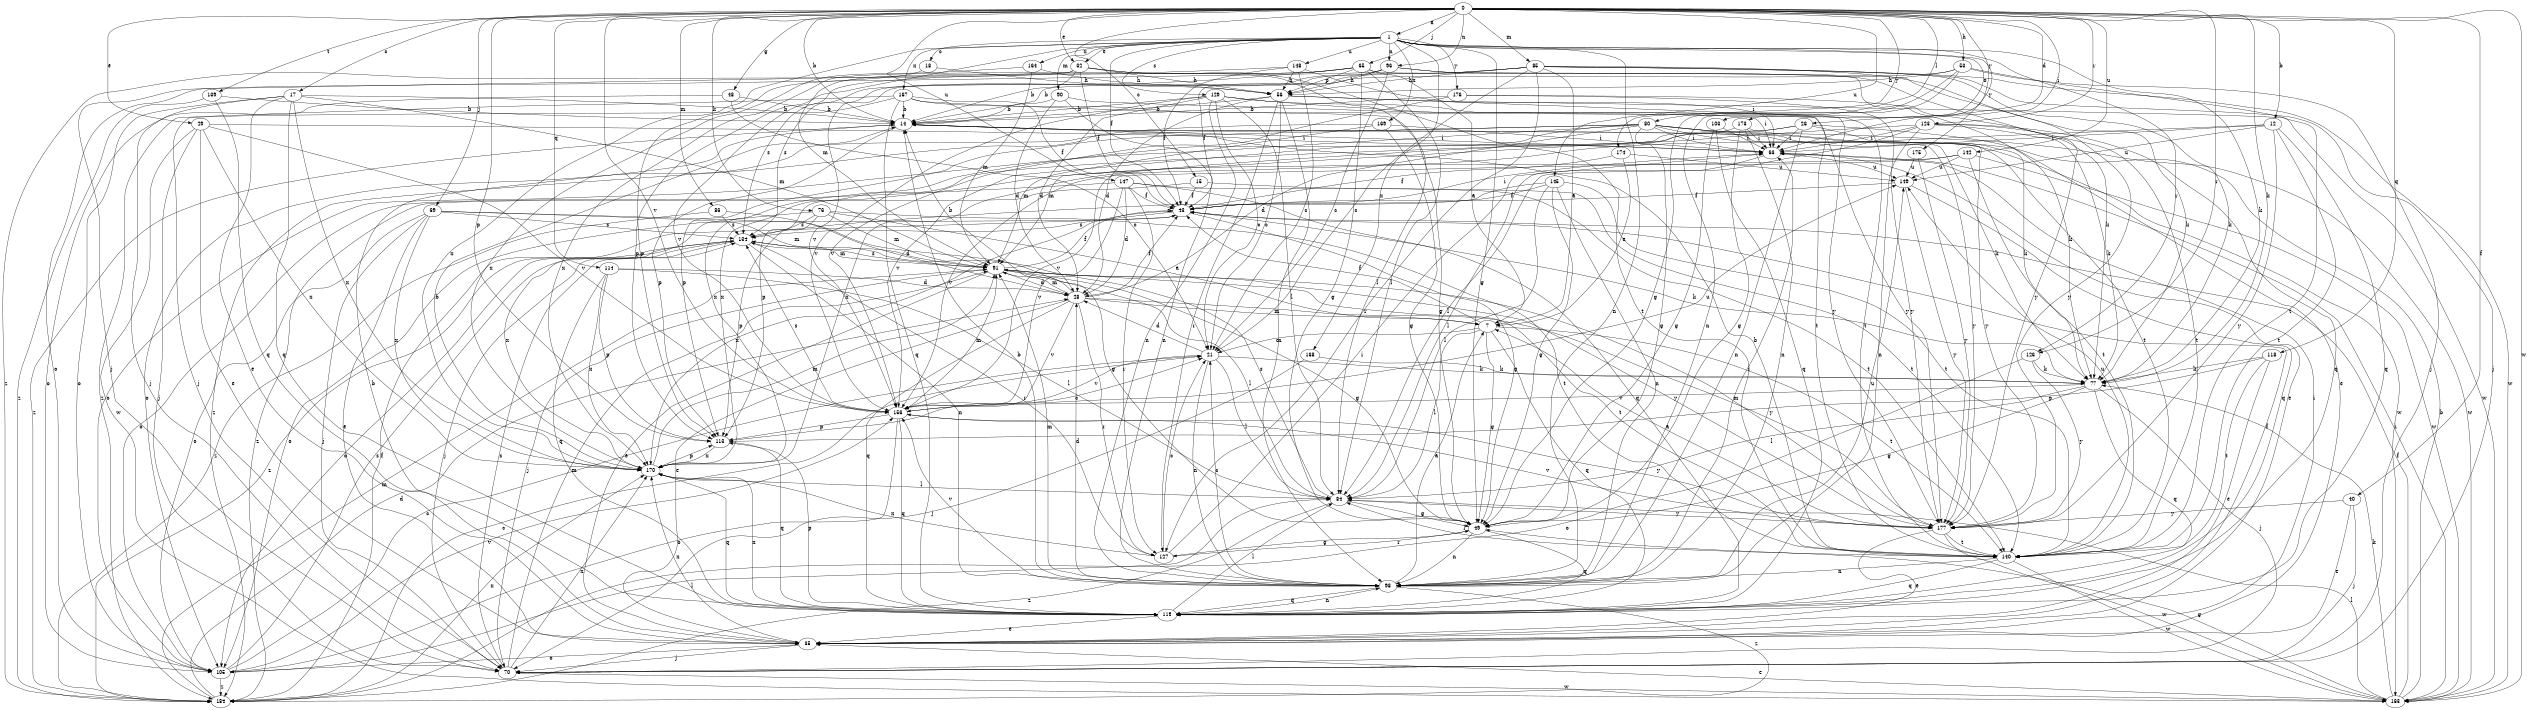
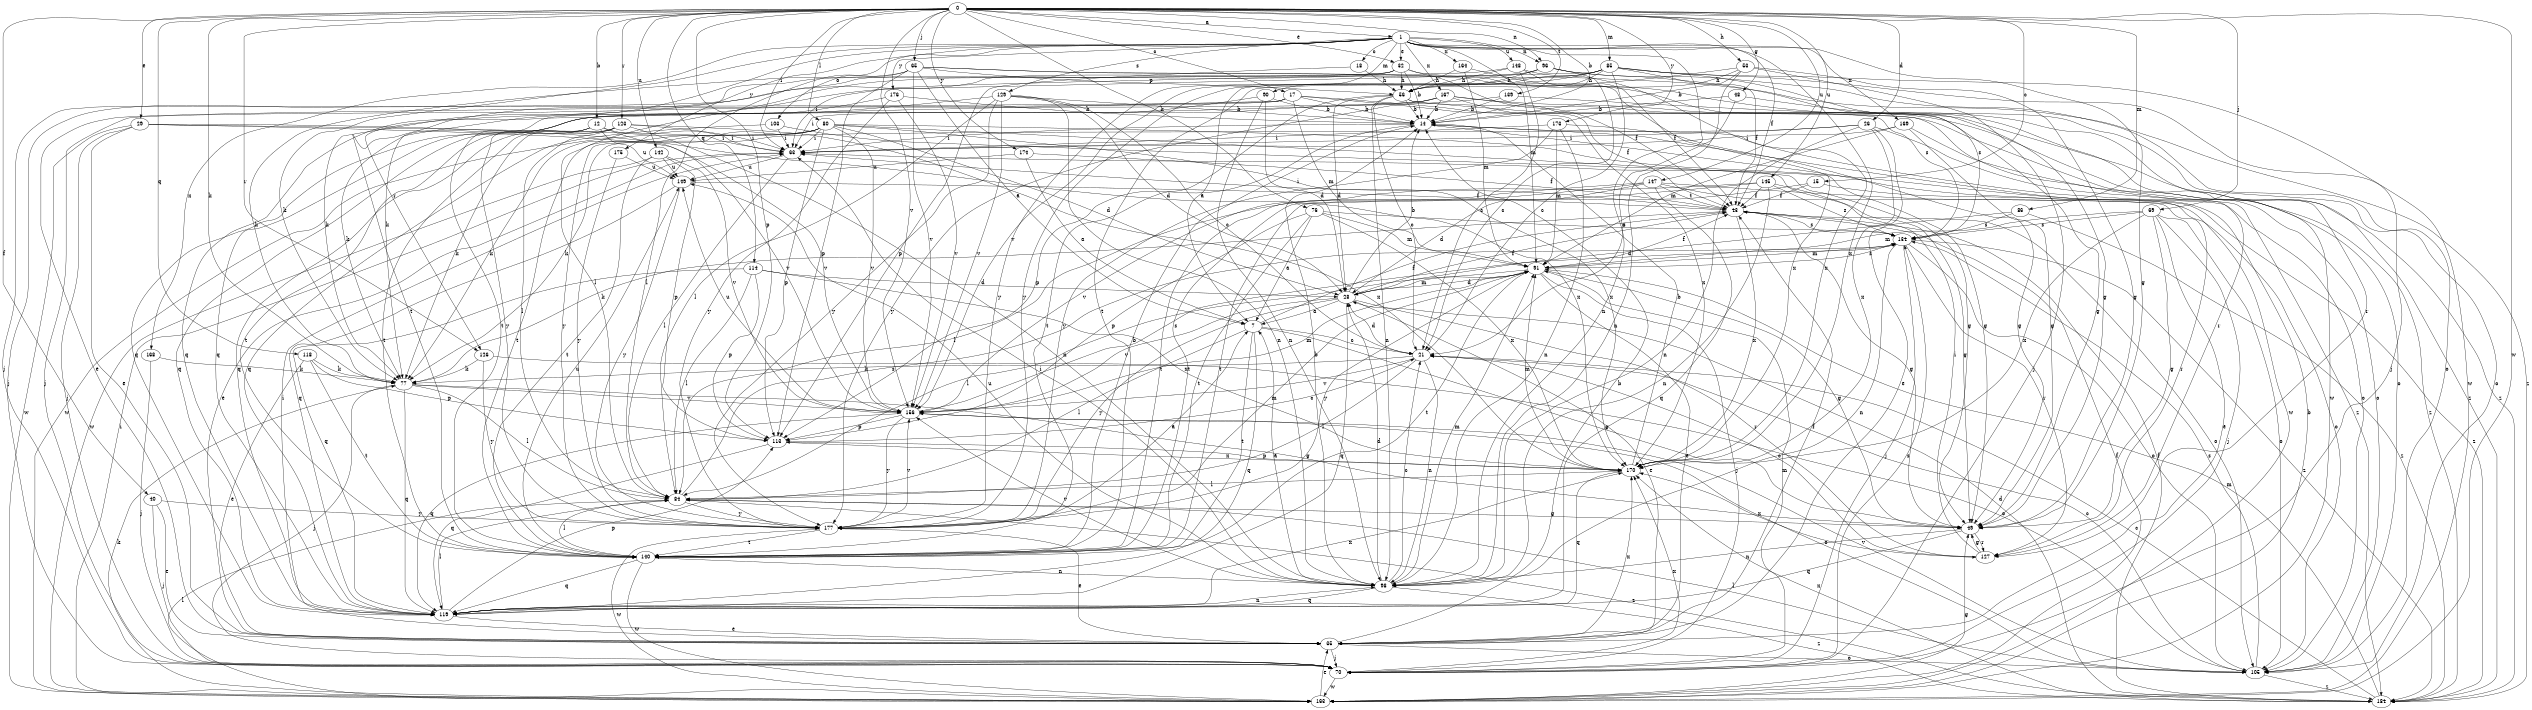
  strict digraph {
    0
    1
    12
    14
    15
    17
    26
    29
    32
    40
    48
    53
    63
    65
    69
    76
    77
    80
    85
    86
    96
    113
    114
    118
    123
    126
    139
    142
    145
    147
    156
    163
    173
    174
    18
    43
    49
    90
    91
    98
    103
    129
    148
    164
    167
    168
    169
    170
    175
    176
    149
    119
    140
    177
    184
    35
    70
    105
    56
    84
    21
    28
    127
    7
    134
    0 -> 1 [label=a]
    0 -> 12 [label=b]
    0 -> 14 [label=b]
    0 -> 15 [label=c]
    0 -> 17 [label=c]
    0 -> 26 [label=d]
    0 -> 29 [label=e]
    0 -> 32 [label=e]
    0 -> 40 [label=f]
    0 -> 48 [label=g]
    0 -> 53 [label=h]
    0 -> 63 [label=i]
    0 -> 65 [label=j]
    0 -> 69 [label=j]
    0 -> 76 [label=k]
    0 -> 77 [label=k]
    0 -> 80 [label=l]
    0 -> 85 [label=m]
    0 -> 86 [label=m]
    0 -> 96 [label=n]
    0 -> 113 [label=p]
    0 -> 114 [label=q]
    0 -> 118 [label=q]
    0 -> 123 [label=r]
    0 -> 126 [label=r]
    0 -> 139 [label=t]
    0 -> 142 [label=u]
    0 -> 145 [label=u]
    0 -> 147 [label=u]
    0 -> 156 [label=v]
    0 -> 163 [label=w]
    0 -> 173 [label=y]
    0 -> 174 [label=y]
    1 -> 32 [label=e]
    1 -> 77 [label=k]
    1 -> 96 [label=n]
    1 -> 126 [label=r]
    1 -> 18 [label=c]
    1 -> 43 [label=f]
    1 -> 49 [label=g]
    1 -> 90 [label=m]
    1 -> 91 [label=m]
    1 -> 98 [label=n]
    1 -> 103 [label=o]
    1 -> 129 [label=s]
    1 -> 148 [label=u]
    1 -> 164 [label=x]
    1 -> 167 [label=x]
    1 -> 168 [label=x]
    1 -> 169 [label=x]
    1 -> 170 [label=x]
    1 -> 175 [label=y]
    1 -> 176 [label=y]
    12 -> 63 [label=i]
    12 -> 156 [label=v]
    12 -> 149 [label=u]
    12 -> 119 [label=q]
    12 -> 140 [label=t]
    12 -> 177 [label=y]
    14 -> 63 [label=i]
    14 -> 113 [label=p]
    14 -> 163 [label=w]
    14 -> 184 [label=z]
    15 -> 43 [label=f]
    15 -> 140 [label=t]
    15 -> 184 [label=z]
    17 -> 14 [label=b]
    17 -> 91 [label=m]
    17 -> 170 [label=x]
    17 -> 119 [label=q]
    17 -> 35 [label=e]
    17 -> 70 [label=j]
    17 -> 105 [label=o]
    26 -> 63 [label=i]
    26 -> 77 [label=k]
    26 -> 98 [label=n]
    26 -> 170 [label=x]
    26 -> 35 [label=e]
    26 -> 105 [label=o]
    29 -> 63 [label=i]
    29 -> 156 [label=v]
    29 -> 163 [label=w]
    29 -> 170 [label=x]
    29 -> 35 [label=e]
    29 -> 70 [label=j]
    32 -> 14 [label=b]
    32 -> 43 [label=f]
    32 -> 140 [label=t]
    32 -> 184 [label=z]
    32 -> 70 [label=j]
    32 -> 56 [label=h]
    32 -> 84 [label=l]
    40 -> 177 [label=y]
    40 -> 35 [label=e]
    40 -> 70 [label=j]
    48 -> 14 [label=b]
    48 -> 105 [label=o]
    48 -> 21 [label=c]
    53 -> 14 [label=b]
    53 -> 49 [label=g]
    53 -> 98 [label=n]
    53 -> 140 [label=t]
    53 -> 70 [label=j]
    53 -> 56 [label=h]
    63 -> 149 [label=u]
    63 -> 35 [label=e]
    63 -> 84 [label=l]
    65 -> 77 [label=k]
    65 -> 113 [label=p]
    65 -> 156 [label=v]
    65 -> 49 [label=g]
    65 -> 56 [label=p]
    65 -> 84 [label=l]
    65 -> 7 [label=a]
    65 -> 134 [label=s]
    69 -> 49 [label=g]
    69 -> 91 [label=m]
    69 -> 170 [label=x]
    69 -> 35 [label=e]
    69 -> 70 [label=j]
    69 -> 105 [label=o]
    69 -> 134 [label=s]
    76 -> 113 [label=p]
    76 -> 91 [label=m]
    76 -> 170 [label=x]
    76 -> 140 [label=t]
    76 -> 7 [label=a]
    76 -> 134 [label=s]
    77 -> 156 [label=v]
    77 -> 49 [label=g]
    77 -> 119 [label=q]
    77 -> 70 [label=j]
    77 -> 84 [label=l]
    80 -> 63 [label=i]
    80 -> 77 [label=k]
    80 -> 113 [label=p]
    80 -> 156 [label=v]
    80 -> 163 [label=w]
    80 -> 49 [label=g]
    80 -> 170 [label=x]
    80 -> 140 [label=t]
    80 -> 177 [label=y]
    80 -> 105 [label=o]
    80 -> 28 [label=d]
    85 -> 77 [label=k]
    85 -> 156 [label=v]
    85 -> 163 [label=w]
    85 -> 43 [label=f]
    85 -> 177 [label=y]
    85 -> 70 [label=j]
    85 -> 56 [label=h]
    85 -> 21 [label=c]
    85 -> 127 [label=r]
    85 -> 7 [label=a]
    86 -> 184 [label=z]
    86 -> 28 [label=d]
    86 -> 134 [label=s]
    96 -> 77 [label=k]
    96 -> 177 [label=y]
    96 -> 105 [label=o]
    96 -> 56 [label=h]
    96 -> 21 [label=c]
    96 -> 134 [label=s]
    113 -> 170 [label=x]
    113 -> 119 [label=q]
    113 -> 21 [label=c]
    114 -> 113 [label=p]
    114 -> 170 [label=x]
    114 -> 119 [label=q]
    114 -> 84 [label=l]
    114 -> 28 [label=d]
    118 -> 77 [label=k]
    118 -> 113 [label=p]
    118 -> 140 [label=t]
    118 -> 35 [label=e]
    123 -> 63 [label=i]
    123 -> 77 [label=k]
    123 -> 98 [label=n]
    123 -> 170 [label=x]
    123 -> 119 [label=q]
    123 -> 140 [label=t]
    123 -> 84 [label=l]
    126 -> 77 [label=k]
    126 -> 177 [label=y]
-   126 -> 184 [label=o]
+   126 -> 105 [label=o]
    139 -> 14 [label=b]
    139 -> 119 [label=q]
    139 -> 184 [label=z]
    142 -> 113 [label=p]
    142 -> 156 [label=v]
    142 -> 163 [label=w]
    142 -> 149 [label=u]
    142 -> 140 [label=t]
    145 -> 43 [label=f]
    145 -> 49 [label=g]
    145 -> 98 [label=n]
    145 -> 140 [label=t]
    145 -> 84 [label=l]
    145 -> 134 [label=s]
    147 -> 156 [label=v]
-   147 -> 43 [label=f]
+   147 -> 43 [label=t]
    147 -> 119 [label=q]
    147 -> 140 [label=t]
    147 -> 105 [label=o]
    147 -> 28 [label=d]
    147 -> 127 [label=r]
    156 -> 113 [label=p]
    156 -> 91 [label=m]
    156 -> 149 [label=u]
    156 -> 119 [label=q]
    156 -> 177 [label=y]
    156 -> 105 [label=o]
    156 -> 134 [label=s]
    163 -> 14 [label=b]
    163 -> 63 [label=i]
    163 -> 77 [label=k]
    163 -> 43 [label=f]
    163 -> 49 [label=g]
    163 -> 35 [label=e]
    163 -> 84 [label=l]
    173 -> 63 [label=i]
    173 -> 49 [label=g]
    173 -> 91 [label=m]
    173 -> 98 [label=n]
    173 -> 177 [label=y]
    174 -> 43 [label=f]
    174 -> 149 [label=u]
    174 -> 7 [label=a]
    18 -> 113 [label=p]
    18 -> 56 [label=h]
    43 -> 63 [label=i]
    43 -> 77 [label=k]
    43 -> 49 [label=g]
    43 -> 170 [label=x]
    43 -> 105 [label=o]
    43 -> 134 [label=s]
    49 -> 98 [label=n]
    49 -> 119 [label=q]
    49 -> 127 [label=r]
    90 -> 14 [label=b]
    90 -> 63 [label=i]
    90 -> 98 [label=n]
    90 -> 28 [label=d]
    91 -> 43 [label=f]
    91 -> 49 [label=g]
    91 -> 140 [label=t]
    91 -> 177 [label=y]
    91 -> 35 [label=e]
    91 -> 70 [label=j]
    91 -> 84 [label=l]
    91 -> 28 [label=d]
    91 -> 134 [label=s]
    98 -> 14 [label=b]
    98 -> 63 [label=i]
    98 -> 156 [label=v]
    98 -> 91 [label=m]
    98 -> 149 [label=u]
    98 -> 119 [label=q]
    98 -> 184 [label=z]
    98 -> 21 [label=c]
    98 -> 28 [label=d]
    98 -> 7 [label=a]
    103 -> 63 [label=i]
    103 -> 49 [label=g]
    103 -> 119 [label=q]
    129 -> 14 [label=b]
    129 -> 156 [label=v]
    129 -> 98 [label=n]
    129 -> 140 [label=t]
    129 -> 177 [label=y]
    129 -> 84 [label=l]
    129 -> 21 [label=c]
    129 -> 28 [label=d]
    148 -> 63 [label=i]
    148 -> 43 [label=f]
    148 -> 170 [label=x]
    148 -> 56 [label=h]
    148 -> 21 [label=c]
    164 -> 91 [label=m]
    164 -> 170 [label=x]
    164 -> 56 [label=h]
    167 -> 14 [label=b]
    167 -> 43 [label=f]
    167 -> 49 [label=g]
    167 -> 119 [label=q]
    167 -> 177 [label=y]
    167 -> 184 [label=z]
    167 -> 70 [label=j]
    168 -> 77 [label=k]
    168 -> 70 [label=j]
    169 -> 63 [label=i]
    169 -> 49 [label=g]
    169 -> 91 [label=m]
    169 -> 184 [label=z]
    170 -> 14 [label=b]
    170 -> 113 [label=p]
    170 -> 91 [label=m]
    170 -> 119 [label=q]
    170 -> 84 [label=l]
    175 -> 149 [label=u]
    175 -> 177 [label=y]
    176 -> 14 [label=b]
    176 -> 77 [label=k]
    176 -> 156 [label=v]
    176 -> 177 [label=y]
    149 -> 43 [label=f]
    149 -> 119 [label=q]
    149 -> 177 [label=y]
    119 -> 113 [label=p]
    119 -> 98 [label=n]
    119 -> 170 [label=x]
    119 -> 35 [label=e]
    119 -> 84 [label=l]
    140 -> 14 [label=b]
    140 -> 163 [label=w]
    140 -> 98 [label=n]
    140 -> 149 [label=u]
    140 -> 119 [label=q]
    140 -> 84 [label=l]
    177 -> 156 [label=v]
    177 -> 163 [label=w]
    177 -> 91 [label=m]
    177 -> 140 [label=t]
    177 -> 35 [label=e]
    177 -> 7 [label=a]
    184 -> 43 [label=f]
    184 -> 91 [label=m]
    184 -> 170 [label=x]
    184 -> 21 [label=c]
    184 -> 28 [label=d]
    35 -> 14 [label=b]
    35 -> 63 [label=i]
    35 -> 43 [label=f]
    35 -> 170 [label=x]
    35 -> 70 [label=j]
    35 -> 105 [label=o]
    70 -> 163 [label=w]
    70 -> 91 [label=m]
    70 -> 170 [label=x]
    70 -> 134 [label=s]
    105 -> 156 [label=v]
    105 -> 184 [label=z]
    105 -> 84 [label=l]
    105 -> 21 [label=c]
    105 -> 134 [label=s]
    56 -> 14 [label=b]
    56 -> 163 [label=w]
    56 -> 98 [label=n]
    56 -> 140 [label=t]
    56 -> 21 [label=c]
    56 -> 28 [label=d]
    56 -> 127 [label=r]
    84 -> 49 [label=g]
    84 -> 177 [label=y]
    84 -> 184 [label=z]
    84 -> 134 [label=s]
    21 -> 77 [label=k]
    21 -> 156 [label=v]
    21 -> 98 [label=n]
    21 -> 84 [label=l]
    21 -> 28 [label=d]
    28 -> 14 [label=b]
    28 -> 156 [label=v]
    28 -> 43 [label=f]
    28 -> 91 [label=m]
    28 -> 119 [label=q]
    28 -> 177 [label=y]
    28 -> 35 [label=e]
    28 -> 127 [label=r]
-   28 -> 7 [label=m]
+   28 -> 7 [label=a]
    127 -> 63 [label=i]
    127 -> 49 [label=g]
    127 -> 170 [label=x]
    127 -> 21 [label=c]
    7 -> 43 [label=f]
    7 -> 49 [label=g]
    7 -> 119 [label=q]
    7 -> 140 [label=t]
    7 -> 84 [label=l]
    7 -> 21 [label=c]
    134 -> 91 [label=m]
    134 -> 98 [label=n]
    134 -> 184 [label=z]
    134 -> 70 [label=j]
    134 -> 105 [label=o]
    134 -> 127 [label=r]
  }
